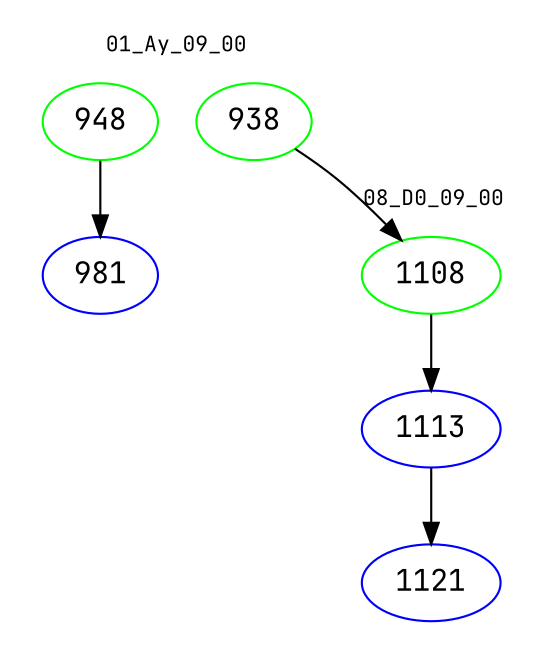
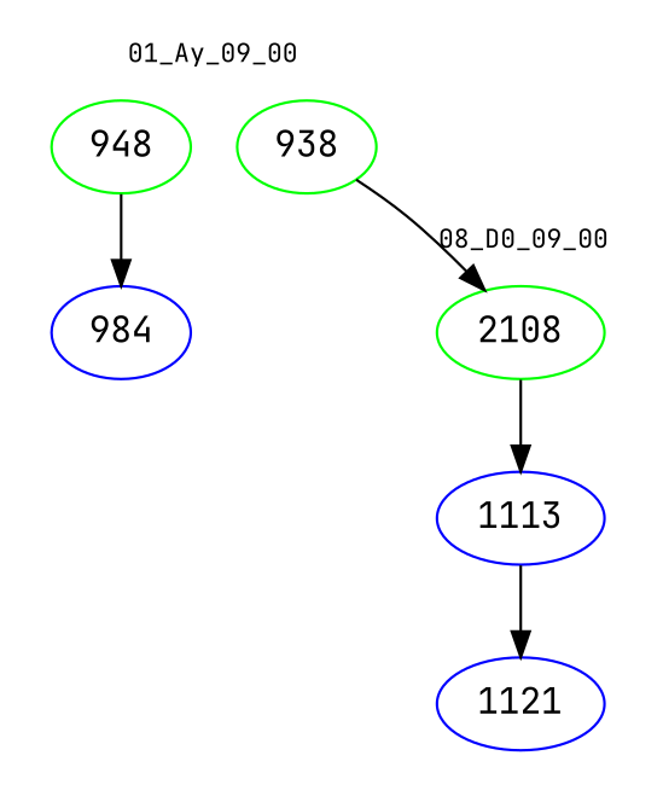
  digraph {
    fontname="JetBrains Mono"
    node [color=green fontname="JetBrains Mono"]
    edge [color=black fontname="JetBrains Mono"]
    n1 [label=938]
    n2 [label=948]
-   n3 [color=blue label=981]
-   n4 [label=1108]
+   n3 [color=blue label=984]
+   n4 [label=2108]
    n5 [color=blue label=1113]
    n6 [color=blue label=1121]
    subgraph cluster_1 {
      color=white
      fontsize=10
      label="01_Ay_09_00"
      n1
      n2
      n3
    }
    subgraph cluster_2 {
      color=white
      fontsize=10
      label="08_D0_09_00"
      n4
      n5
      n6
    }
    n1 -> n4
    n2 -> n3
    n4 -> n5
    n5 -> n6
  }
